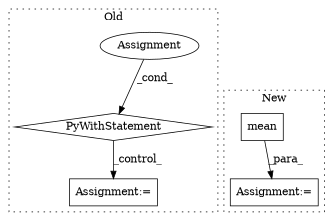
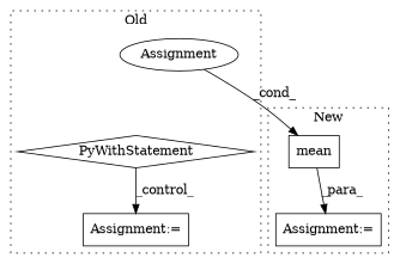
  digraph {
    node [a=7 l=1 shape=box]
    n1 [a=104 l="10,2" label=PyWithStatement s="760,807" shape=diamond]
    n2 [label="Assignment:=" s=827]
    n3 [a=42 label=Assignment shape=ellipse l=""]
    n4 [a=32 l="5,1" label=mean s="983,1001"]
    n5 [label="Assignment:=" s=1021]
    subgraph cluster_1 {
      label=Old
      style=dotted
      n1
      n2
      n3
    }
    subgraph cluster_2 {
      label=New
      style=dotted
      n4
      n5
    }
    n1 -> n2 [label=_control_]
-   n3 -> n1 [label=_cond_]
+   n3 -> n4 [label=_cond_]
    n4 -> n5 [label=_para_]
  }
